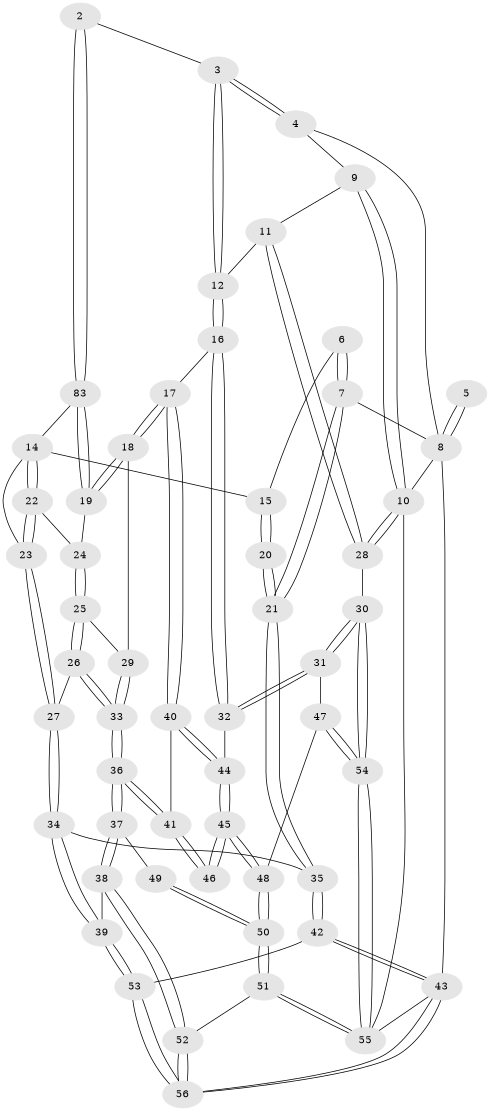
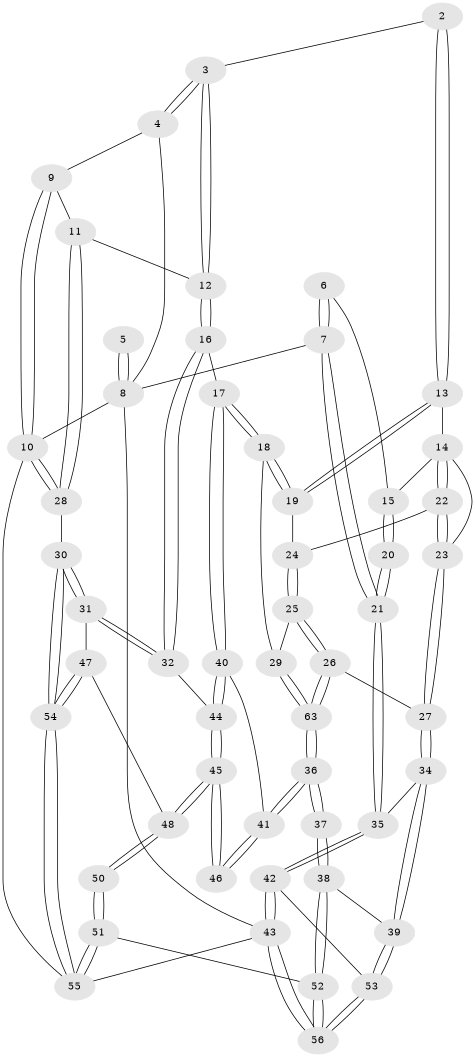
  graph {
    node [color=gray90 style=filled]
    2
    3
-   13 [label=83]
+   13
    6
    7
    15
    4
    12
    14
    19
    9
    8
    16
    5
    10
    11
    43
    21
    20
    35
    28
    55
    56
    30
    17
    32
    22
    23
    24
    18
    40
    44
    29
    41
-   33
+   33 [label=63]
    25
    27
    42
    34
    26
    36
    39
    31
    54
    47
    48
    45
    37
    53
    38
-   49
    46
    52
    50
    51
    2 -- 3
    2 -- 13
    2 -- 13
    3 -- 4
    3 -- 4
    3 -- 12
    3 -- 12
    13 -- 14
    13 -- 19
    13 -- 19
    6 -- 7
    6 -- 7
    6 -- 15
    7 -- 8
    7 -- 21
    7 -- 21
    15 -- 20
    15 -- 20
    4 -- 9
    4 -- 8
    12 -- 16
    12 -- 16
    14 -- 15
    14 -- 22
    14 -- 22
    14 -- 23
    19 -- 24
    9 -- 10
    9 -- 10
    9 -- 11
    8 -- 10
    8 -- 43
    16 -- 17
    16 -- 32
    16 -- 32
    5 -- 8
    5 -- 8
    10 -- 28
    10 -- 28
    10 -- 55
    11 -- 12
    11 -- 28
    11 -- 28
    43 -- 55
    43 -- 56
    43 -- 56
    21 -- 35
    21 -- 35
    20 -- 21
    20 -- 21
    35 -- 42
    35 -- 42
    28 -- 30
    30 -- 31
    30 -- 31
    30 -- 54
    30 -- 54
    17 -- 18
    17 -- 18
    17 -- 40
    17 -- 40
    32 -- 44
    22 -- 23
    22 -- 23
    22 -- 24
    23 -- 27
    23 -- 27
    24 -- 25
    24 -- 25
    18 -- 19
    18 -- 19
    18 -- 29
    40 -- 44
    40 -- 44
    40 -- 41
    44 -- 45
    44 -- 45
    29 -- 33
    29 -- 33
    41 -- 46
    41 -- 46
    33 -- 36
    33 -- 36
    25 -- 29
    25 -- 26
    25 -- 26
    27 -- 34
    27 -- 34
    42 -- 43
    42 -- 43
    42 -- 53
    34 -- 35
    34 -- 39
    34 -- 39
    26 -- 33
    26 -- 33
    26 -- 27
    36 -- 41
    36 -- 41
    36 -- 37
    36 -- 37
    39 -- 53
    39 -- 53
    31 -- 32
    31 -- 32
    31 -- 47
    54 -- 55
    54 -- 55
    47 -- 54
    47 -- 54
    47 -- 48
    48 -- 50
    48 -- 50
    45 -- 48
    45 -- 48
    45 -- 46
    45 -- 46
    37 -- 38
    37 -- 38
-   37 -- 49
    53 -- 56
    53 -- 56
    38 -- 39
    38 -- 52
    38 -- 52
-   49 -- 50
-   49 -- 50
    52 -- 56
    52 -- 56
    50 -- 51
    50 -- 51
    51 -- 55
    51 -- 55
    51 -- 52
  }
